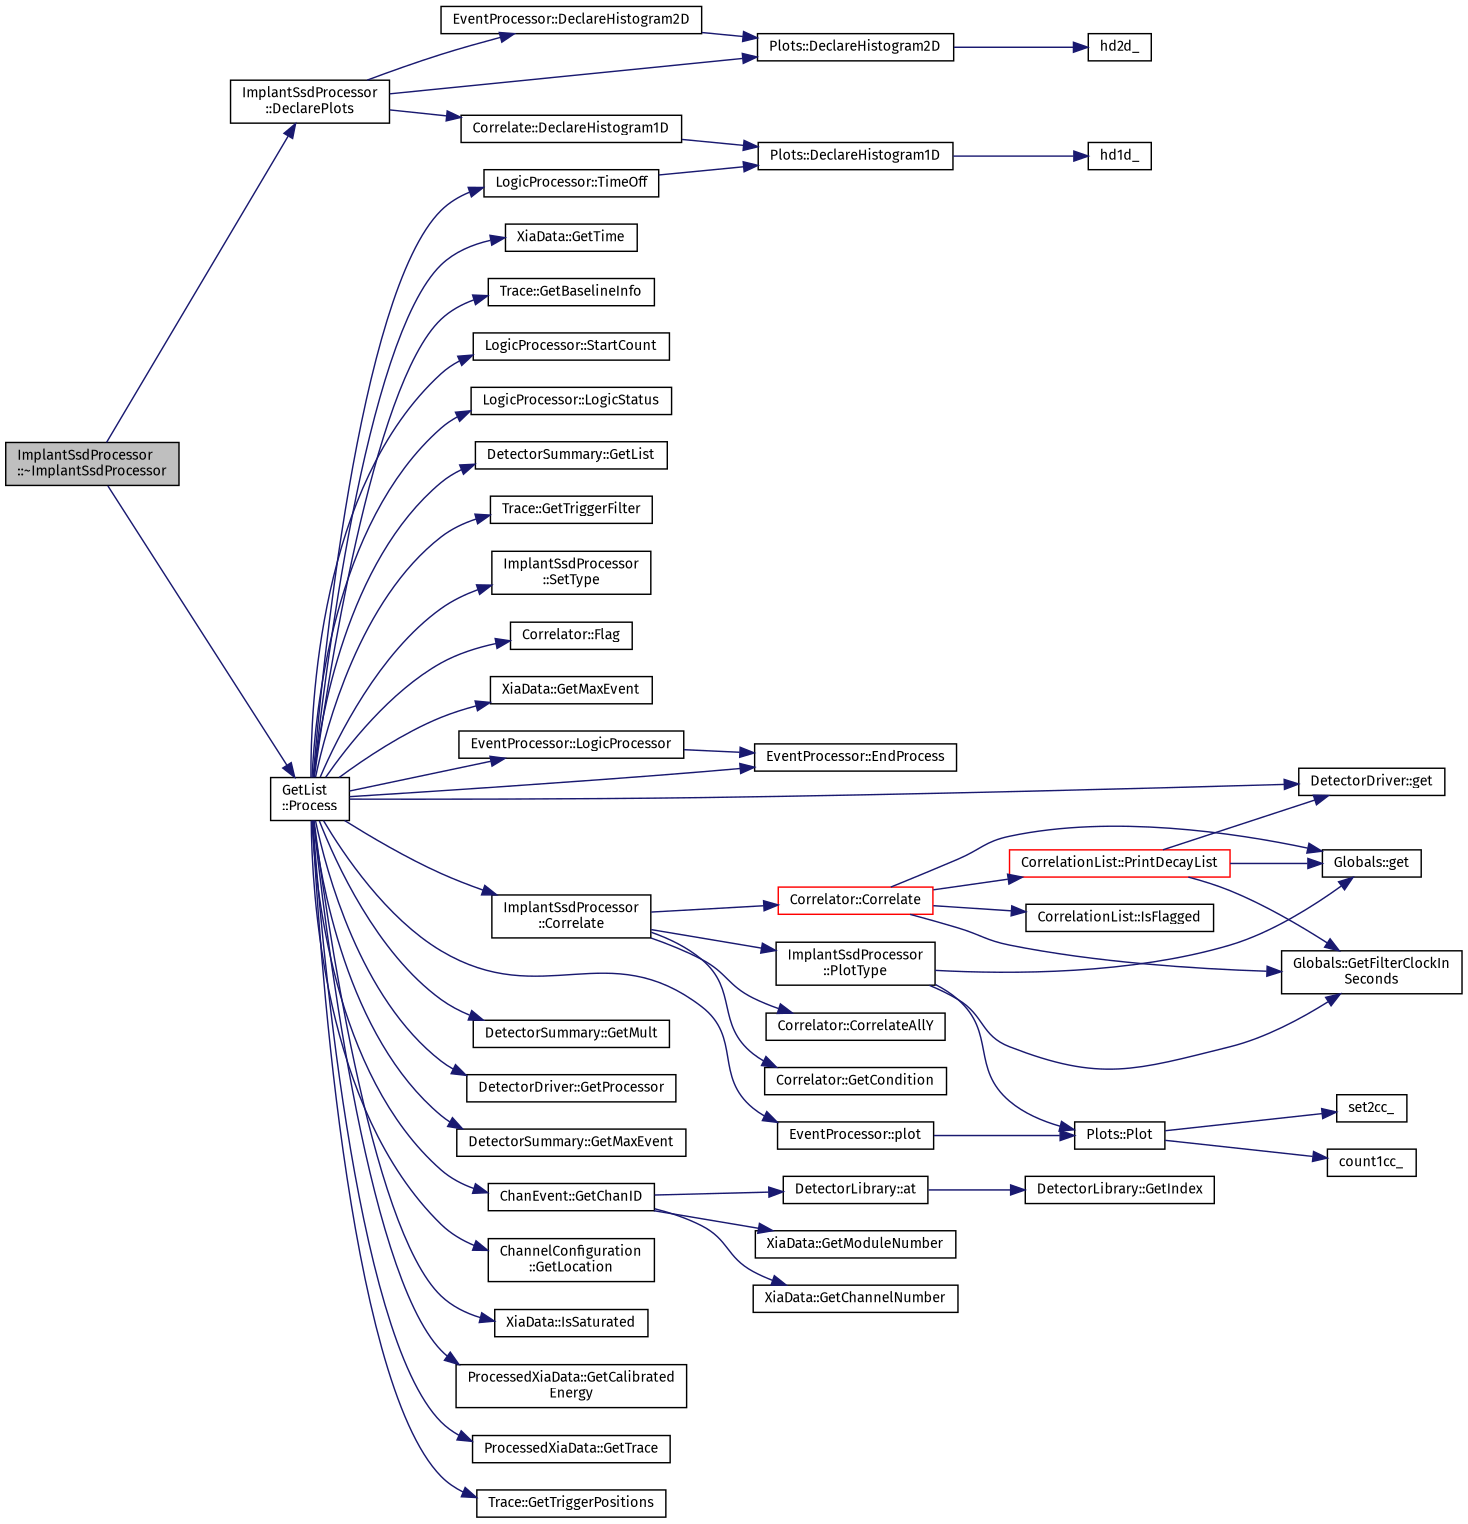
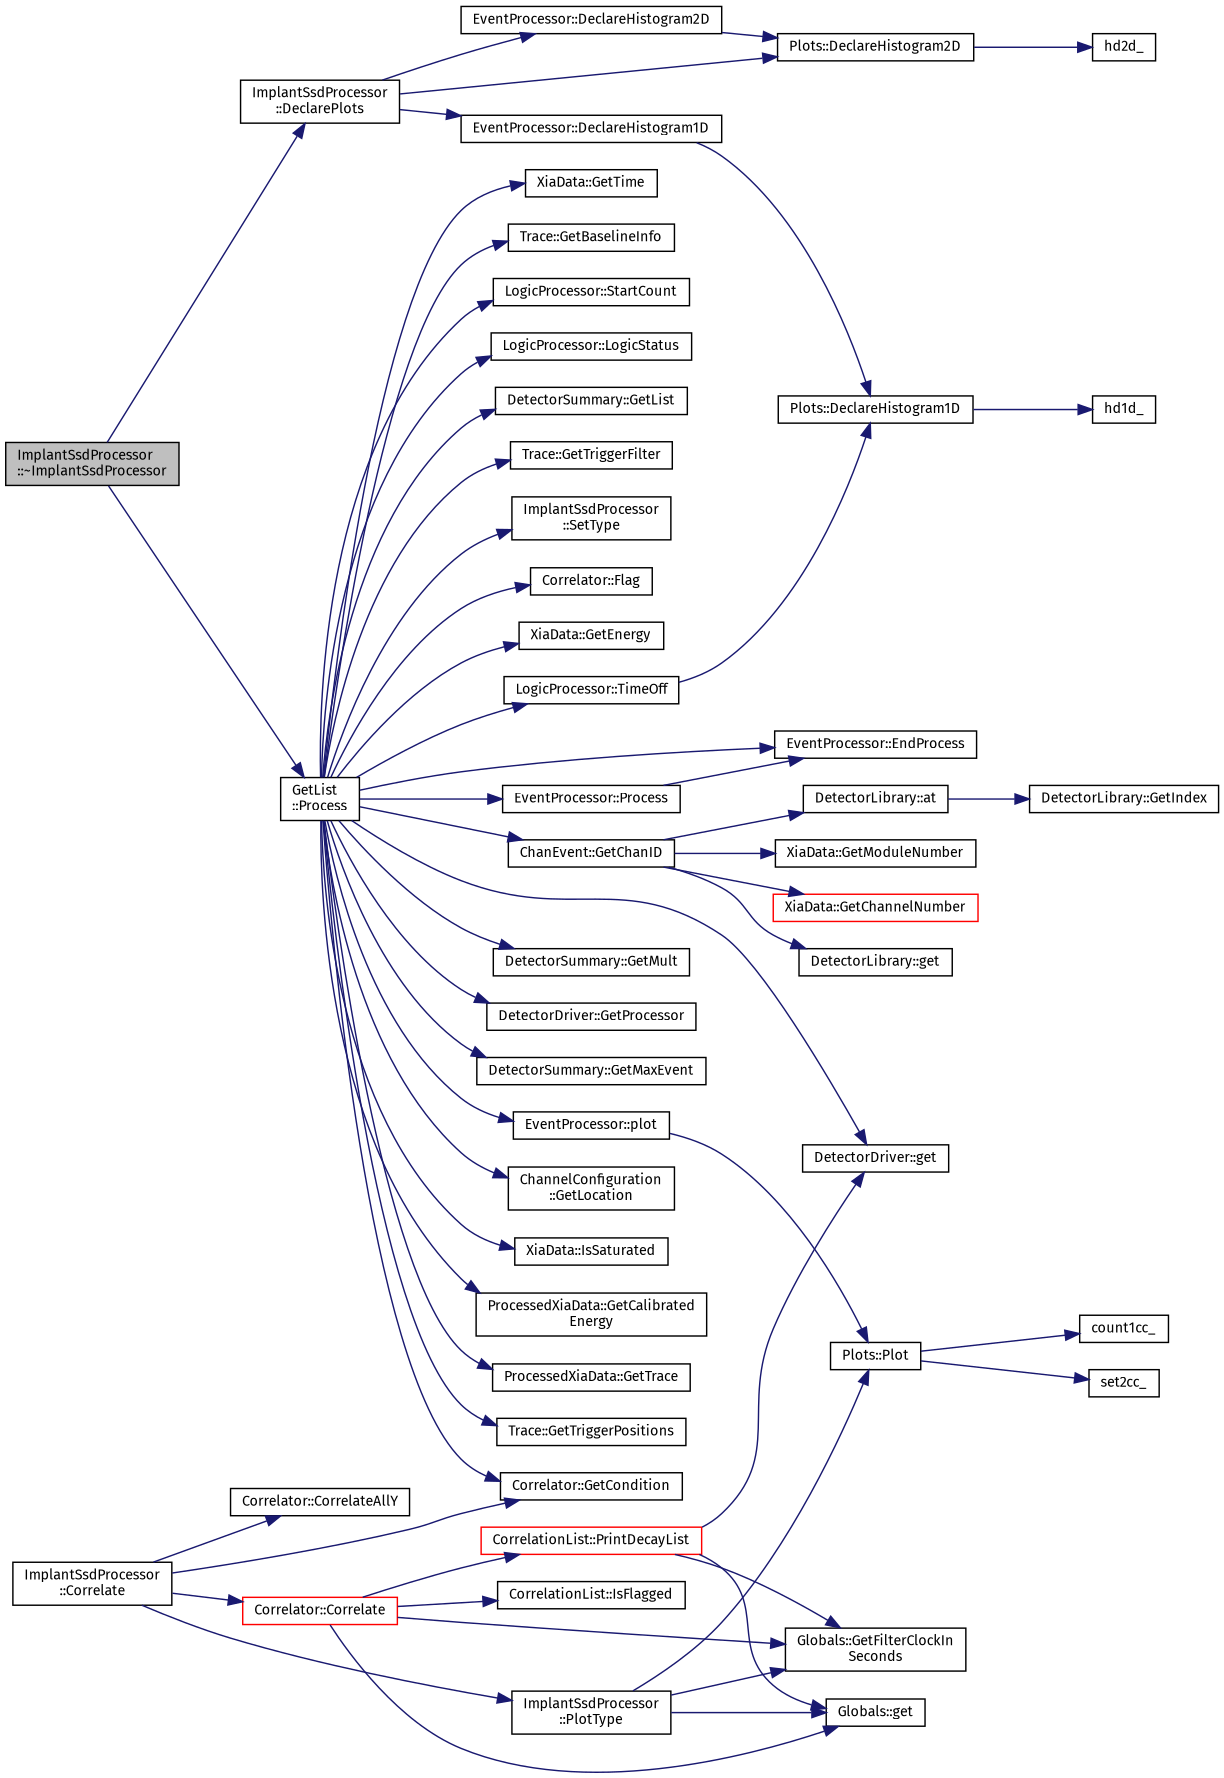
  digraph {
    fontname="Fira Sans"
    rankdir=LR
    node [color=black fillcolor=white fontname="Fira Sans" fontsize=10 shape=record style=filled]
    edge [color=midnightblue fontname="Fira Sans" fontsize=10 labelfontname=Helvetica labelfontsize=10 style=solid]
    n1 [fillcolor=grey75 fontcolor=black height=0.2 label="ImplantSsdProcessor\l::~ImplantSsdProcessor" width=0.4]
    n2 [height=0.2 label="ImplantSsdProcessor\l::DeclarePlots" width=0.4]
    n3 [height=0.2 label="GetList\l::Process" width=0.4]
    n4 [height=0.2 label="EventProcessor::DeclareHistogram2D" width=0.4]
    n5 [height=0.2 label="Plots::DeclareHistogram2D" width=0.4]
-   n6 [height=0.2 label="Correlate::DeclareHistogram1D" width=0.4]
-   n7 [height=0.2 label="EventProcessor::LogicProcessor" width=0.4]
+   n6 [height=0.2 label="EventProcessor::DeclareHistogram1D" width=0.4]
+   n7 [height=0.2 label="EventProcessor::Process" width=0.4]
    n8 [height=0.2 label="EventProcessor::EndProcess" width=0.4]
    n9 [height=0.2 label="DetectorDriver::get" width=0.4]
    n10 [height=0.2 label="DetectorSummary::GetMult" width=0.4]
    n11 [height=0.2 label="DetectorDriver::GetProcessor" width=0.4]
    n12 [height=0.2 label="DetectorSummary::GetMaxEvent" width=0.4]
    n13 [height=0.2 label="ChanEvent::GetChanID" width=0.4]
    n14 [height=0.2 label="ChannelConfiguration\l::GetLocation" width=0.4]
    n15 [height=0.2 label="XiaData::IsSaturated" width=0.4]
    n16 [height=0.2 label="ProcessedXiaData::GetCalibrated\lEnergy" width=0.4]
    n17 [height=0.2 label="ProcessedXiaData::GetTrace" width=0.4]
    n18 [height=0.2 label="Trace::GetTriggerPositions" width=0.4]
    n19 [height=0.2 label="XiaData::GetTime" width=0.4]
    n20 [height=0.2 label="Trace::GetBaselineInfo" width=0.4]
    n21 [height=0.2 label="LogicProcessor::StartCount" width=0.4]
    n22 [height=0.2 label="LogicProcessor::LogicStatus" width=0.4]
    n23 [height=0.2 label="LogicProcessor::TimeOff" width=0.4]
    n24 [height=0.2 label="DetectorSummary::GetList" width=0.4]
    n25 [height=0.2 label="EventProcessor::plot" width=0.4]
    n26 [height=0.2 label="Trace::GetTriggerFilter" width=0.4]
    n27 [height=0.2 label="ImplantSsdProcessor\l::SetType" width=0.4]
    n28 [height=0.2 label="ImplantSsdProcessor\l::Correlate" width=0.4]
    n29 [height=0.2 label="Correlator::Flag" width=0.4]
-   n30 [height=0.2 label="XiaData::GetMaxEvent" width=0.4]
+   n30 [height=0.2 label="XiaData::GetEnergy" width=0.4]
    n31 [height=0.2 label=hd2d_ width=0.4]
    n32 [height=0.2 label="Plots::DeclareHistogram1D" width=0.4]
    n33 [height=0.2 label=hd1d_ width=0.4]
+   n34 [height=0.2 label="DetectorLibrary::get" width=0.4]
    n35 [height=0.2 label="DetectorLibrary::at" width=0.4]
    n36 [height=0.2 label="XiaData::GetModuleNumber" width=0.4]
-   n37 [height=0.2 label="XiaData::GetChannelNumber" width=0.4]
+   n37 [color=red height=0.2 label="XiaData::GetChannelNumber" width=0.4]
    n38 [height=0.2 label="Plots::Plot" width=0.4]
    n39 [height=0.2 label="Correlator::CorrelateAllY" width=0.4]
    n40 [color=red height=0.2 label="Correlator::Correlate" width=0.4]
    n41 [height=0.2 label="ImplantSsdProcessor\l::PlotType" width=0.4]
    n42 [height=0.2 label="Correlator::GetCondition" width=0.4]
    n43 [height=0.2 label="DetectorLibrary::GetIndex" width=0.4]
    n44 [height=0.2 label=count1cc_ width=0.4]
    n45 [height=0.2 label=set2cc_ width=0.4]
    n46 [height=0.2 label="Globals::get" width=0.4]
    n47 [height=0.2 label="Globals::GetFilterClockIn\lSeconds" width=0.4]
    n48 [height=0.2 label="CorrelationList::IsFlagged" width=0.4]
    n49 [color=red height=0.2 label="CorrelationList::PrintDecayList" width=0.4]
    n1 -> n2
    n1 -> n3
    n2 -> n4
    n2 -> n5
    n2 -> n6
    n3 -> n7
    n3 -> n8
    n3 -> n9
    n3 -> n10
    n3 -> n11
    n3 -> n12
    n3 -> n13
    n3 -> n14
    n3 -> n15
    n3 -> n16
    n3 -> n17
    n3 -> n18
    n3 -> n19
    n3 -> n20
    n3 -> n21
    n3 -> n22
    n3 -> n23
    n3 -> n24
    n3 -> n25
    n3 -> n26
    n3 -> n27
-   n3 -> n28
+   n3 -> n42
    n3 -> n29
    n3 -> n30
    n4 -> n5
    n5 -> n31
    n6 -> n32
    n7 -> n8
+   n13 -> n34
    n13 -> n35
    n13 -> n36
    n13 -> n37
    n23 -> n32
    n25 -> n38
    n28 -> n39
    n28 -> n40
    n28 -> n41
    n28 -> n42
    n32 -> n33
    n35 -> n43
    n38 -> n44
    n38 -> n45
    n40 -> n46
    n40 -> n47
    n40 -> n48
    n40 -> n49
    n41 -> n38
    n41 -> n46
    n41 -> n47
    n49 -> n9
    n49 -> n46
    n49 -> n47
  }
